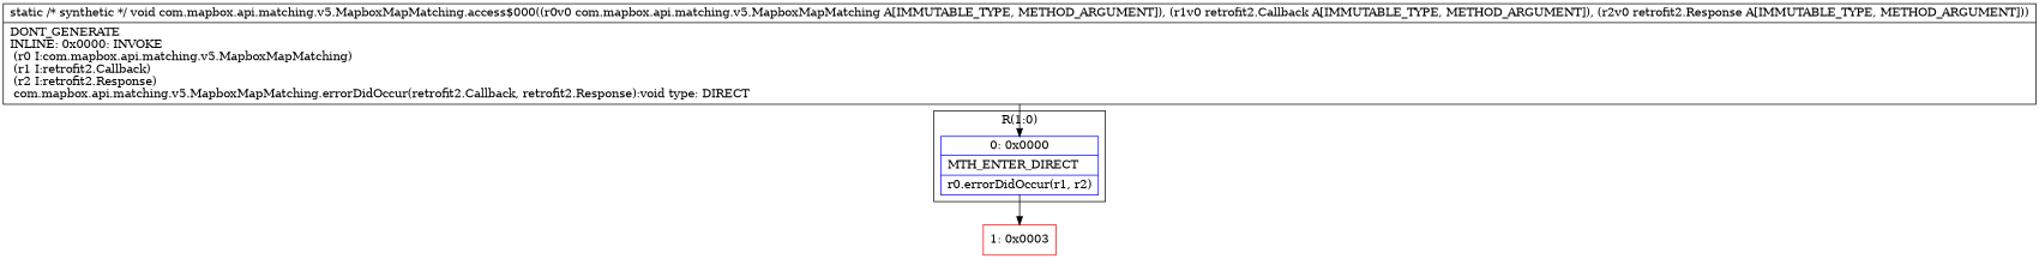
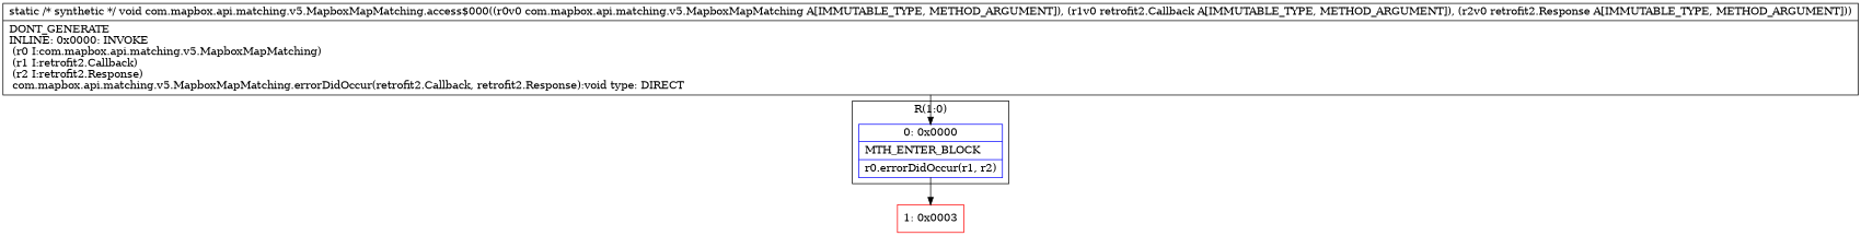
  digraph {
    node [shape=record]
-   n1 [color=blue label="{0\:\ 0x0000|MTH_ENTER_DIRECT\l|r0.errorDidOccur(r1, r2)\l}"]
+   n1 [color=blue label="{0\:\ 0x0000|MTH_ENTER_BLOCK\l|r0.errorDidOccur(r1, r2)\l}"]
    n2 [color=red label="{1\:\ 0x0003}"]
    n3 [label="{static \/* synthetic *\/ void com.mapbox.api.matching.v5.MapboxMapMatching.access$000((r0v0 com.mapbox.api.matching.v5.MapboxMapMatching A[IMMUTABLE_TYPE, METHOD_ARGUMENT]), (r1v0 retrofit2.Callback A[IMMUTABLE_TYPE, METHOD_ARGUMENT]), (r2v0 retrofit2.Response A[IMMUTABLE_TYPE, METHOD_ARGUMENT]))  | DONT_GENERATE\lINLINE: 0x0000: INVOKE  \l  (r0 I:com.mapbox.api.matching.v5.MapboxMapMatching)\l  (r1 I:retrofit2.Callback)\l  (r2 I:retrofit2.Response)\l com.mapbox.api.matching.v5.MapboxMapMatching.errorDidOccur(retrofit2.Callback, retrofit2.Response):void type: DIRECT\l}"]
    subgraph cluster_1 {
      label="R(1:0)"
      n1
    }
    n1 -> n2
    n3 -> n1
  }
